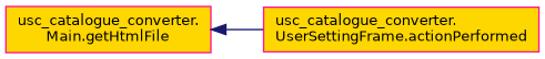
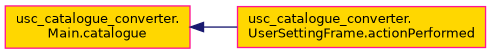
  digraph {
    rankdir=LR
    node [color=deeppink fillcolor=gold fontname=Helvetica fontsize=10 shape=record style=filled]
-   n1 [fontcolor=black height=0.2 label="usc_catalogue_converter.\lMain.getHtmlFile" width=0.4]
+   n1 [fontcolor=black height=0.2 label="usc_catalogue_converter.\lMain.catalogue" width=0.4]
    n2 [height=0.2 label="usc_catalogue_converter.\lUserSettingFrame.actionPerformed" width=0.4]
    n1 -> n2 [color=midnightblue dir=back fontname=Helvetica fontsize=10 labelfontname=Helvetica labelfontsize=10 style=solid]
  }
